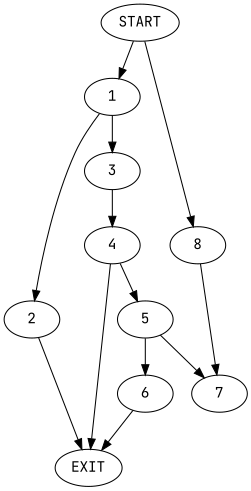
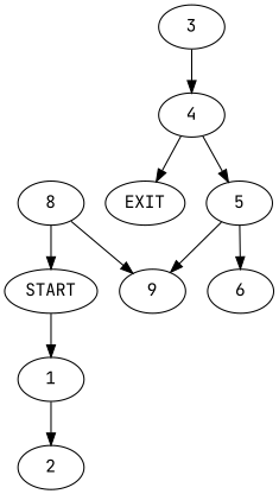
  digraph {
    fontname="JetBrains Mono"
    node [fontname="JetBrains Mono"]
    edge [fontname="JetBrains Mono"]
    n1 [label=START]
    1
    8
    2
    3
-   7
+   7 [label=9]
    n7 [label=EXIT]
    4
    5
    6
    n1 -> 1
-   n1 -> 8
+   8 -> n1
    1 -> 2
-   1 -> 3
    8 -> 7
-   2 -> n7
    3 -> 4
    4 -> n7
    4 -> 5
    5 -> 7
    5 -> 6
-   6 -> n7
  }
